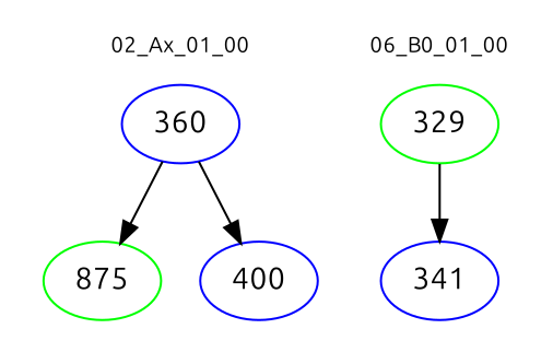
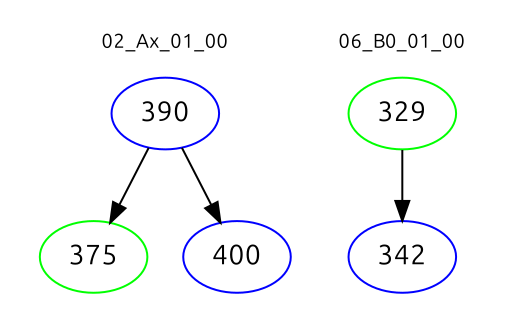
  digraph {
    fontname=Ubuntu
    node [color=blue fontname=Ubuntu]
    edge [color=black fontname=Ubuntu]
-   n1 [label=360]
-   n2 [color=green label=875]
+   n1 [label=390]
+   n2 [color=green label=375]
    n3 [label=400]
    n4 [color=green label=329]
-   n5 [label=341]
+   n5 [label=342]
    subgraph cluster_1 {
      color=white
      fontsize=10
      label="02_Ax_01_00"
      n1
      n2
      n3
    }
    subgraph cluster_2 {
      color=white
      fontsize=10
      label="06_B0_01_00"
      n4
      n5
    }
    n1 -> n2
    n1 -> n3
    n4 -> n5
  }
